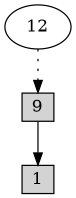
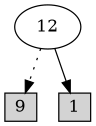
  digraph {
    node [shape=box style=filled]
    n1 [height=0.3 label=9 width=0.3]
    n2 [height=0.3 label=1 width=0.3]
    n3 [label=12 shape="" style=""]
    n3 -> n1 [style=dotted]
-   n1 -> n2 [style=filled]
+   n3 -> n2 [style=filled]
  }
